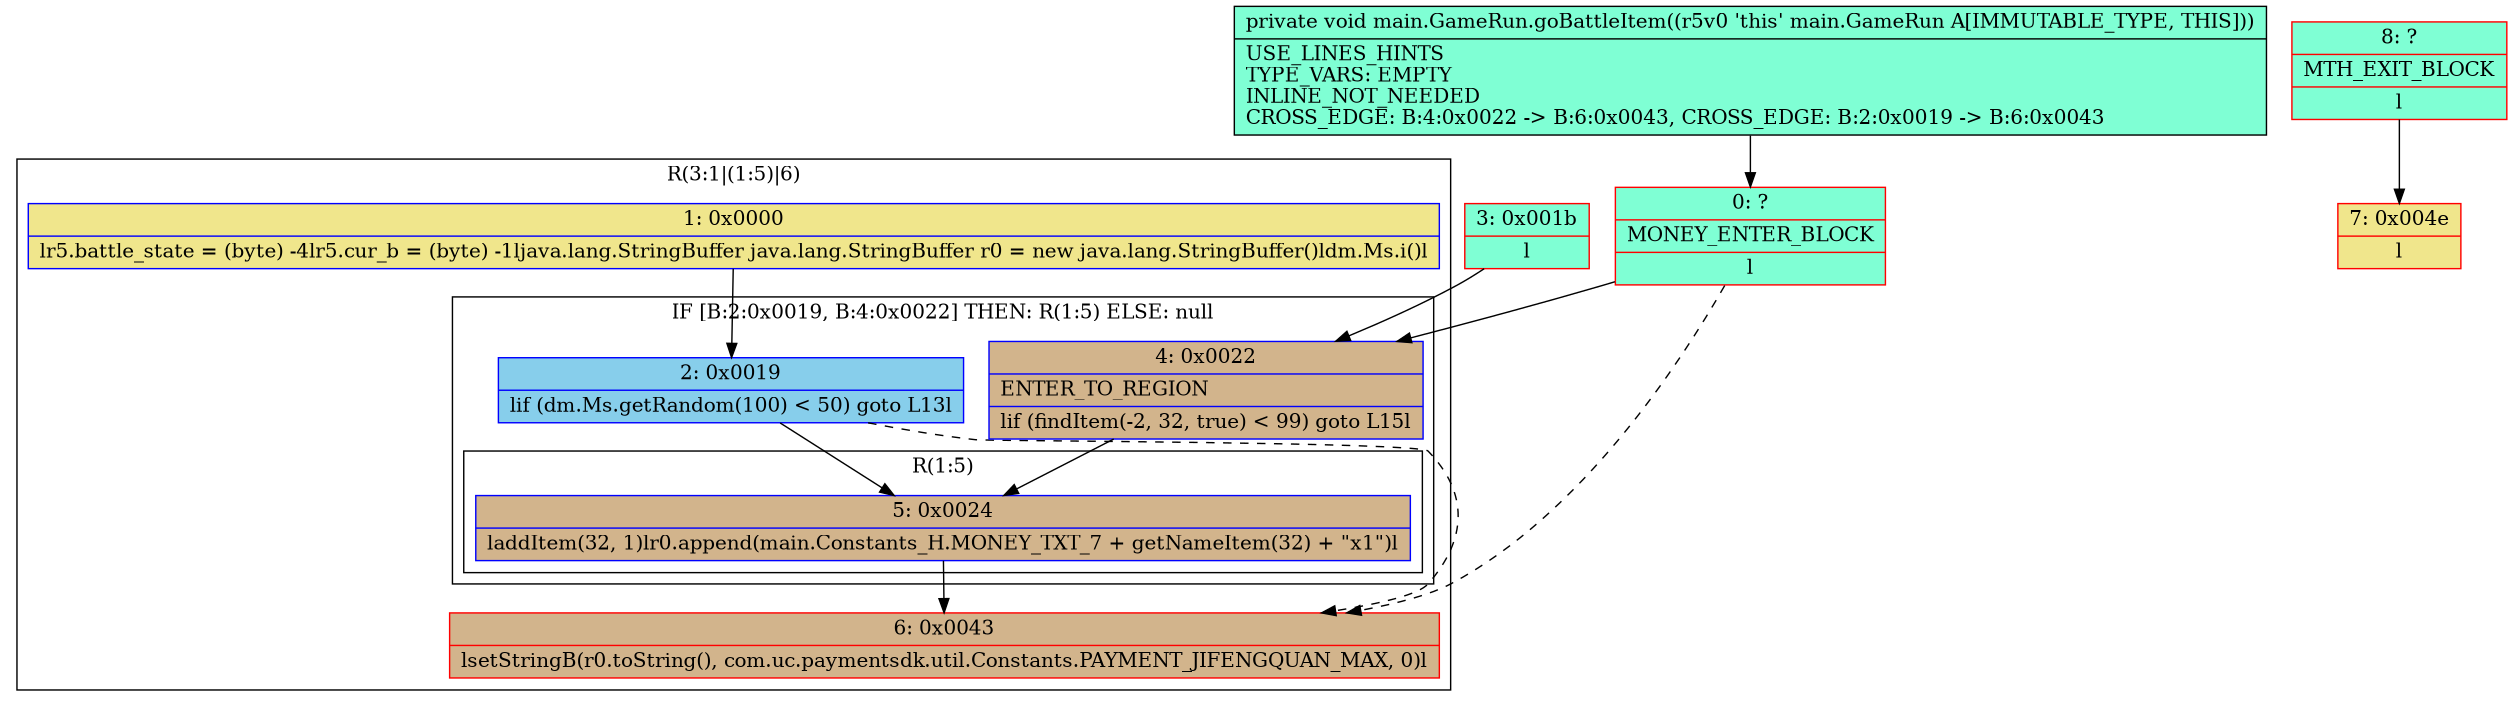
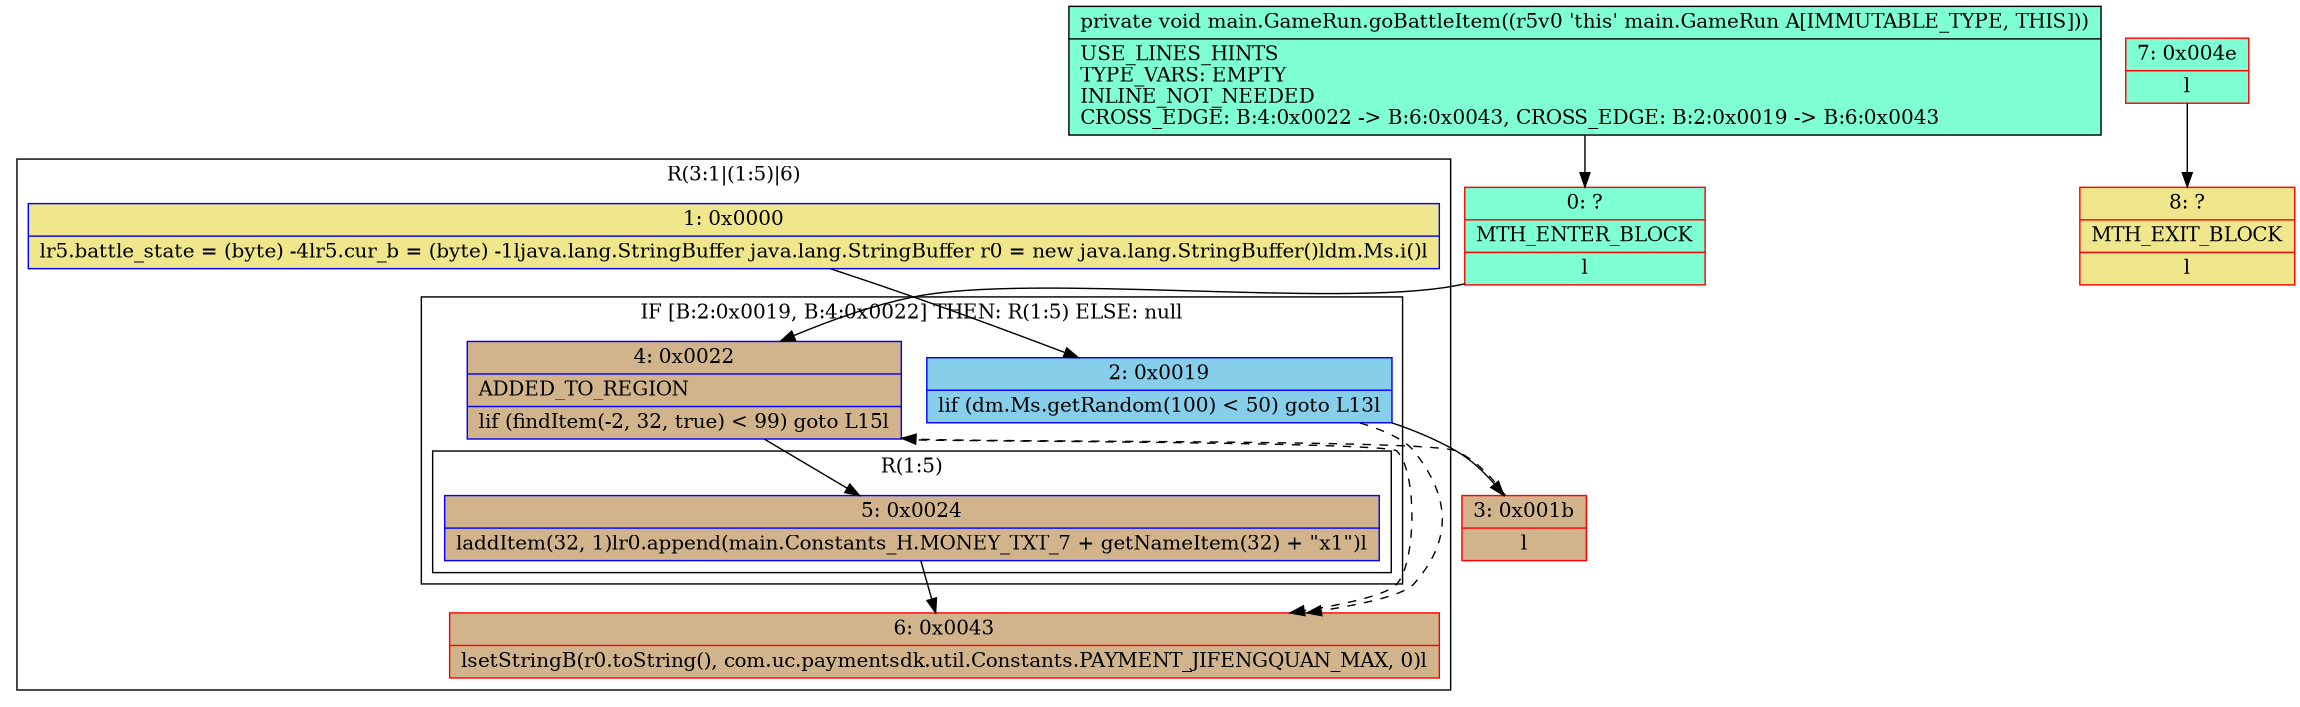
  digraph {
    node [color=red fillcolor=tan shape=record style=filled]
    n1 [color=blue label="{5\:\ 0x0024|laddItem(32, 1)lr0.append(main.Constants_H.MONEY_TXT_7 + getNameItem(32) + \"x1\")l}"]
    n2 [color=blue fillcolor=skyblue label="{2\:\ 0x0019|lif (dm.Ms.getRandom(100) \< 50) goto L13l}"]
-   n3 [color=blue label="{4\:\ 0x0022|ENTER_TO_REGION\l|lif (findItem(\-2, 32, true) \< 99) goto L15l}"]
+   n3 [color=blue label="{4\:\ 0x0022|ADDED_TO_REGION\l|lif (findItem(\-2, 32, true) \< 99) goto L15l}"]
    n4 [color=blue fillcolor=khaki label="{1\:\ 0x0000|lr5.battle_state = (byte) \-4lr5.cur_b = (byte) \-1ljava.lang.StringBuffer java.lang.StringBuffer r0 = new java.lang.StringBuffer()ldm.Ms.i()l}"]
    n5 [label="{6\:\ 0x0043|lsetStringB(r0.toString(), com.uc.paymentsdk.util.Constants.PAYMENT_JIFENGQUAN_MAX, 0)l}"]
-   n6 [fillcolor=aquamarine label="{3\:\ 0x001b|l}"]
-   n7 [fillcolor=khaki label="{7\:\ 0x004e|l}"]
-   n8 [fillcolor=aquamarine label="{8\:\ ?|MTH_EXIT_BLOCK\l|l}"]
-   n9 [fillcolor=aquamarine label="{0\:\ ?|MONEY_ENTER_BLOCK\l|l}"]
+   n6 [label="{3\:\ 0x001b|l}"]
+   n7 [fillcolor=aquamarine label="{7\:\ 0x004e|l}"]
+   n8 [fillcolor=khaki label="{8\:\ ?|MTH_EXIT_BLOCK\l|l}"]
+   n9 [fillcolor=aquamarine label="{0\:\ ?|MTH_ENTER_BLOCK\l|l}"]
    n10 [fillcolor=aquamarine label="{private void main.GameRun.goBattleItem((r5v0 'this' main.GameRun A[IMMUTABLE_TYPE, THIS]))  | USE_LINES_HINTS\lTYPE_VARS: EMPTY\lINLINE_NOT_NEEDED\lCROSS_EDGE: B:4:0x0022 \-\> B:6:0x0043, CROSS_EDGE: B:2:0x0019 \-\> B:6:0x0043\l}" color=""]
    subgraph cluster_1 {
      label="R(3:1|(1:5)|6)"
      n4
      n5
      subgraph cluster_2 {
        label="IF [B:2:0x0019, B:4:0x0022] THEN: R(1:5) ELSE: null"
        n2
        n3
        subgraph cluster_3 {
          label="R(1:5)"
          n1
        }
      }
    }
    n1 -> n5
    n2 -> n5 [style=dashed]
-   n2 -> n1
+   n2 -> n6
    n3 -> n1
-   n9 -> n5 [style=dashed]
+   n3 -> n5 [style=dashed]
    n4 -> n2
-   n6 -> n3
-   n8 -> n7
+   n6 -> n3 [style=dashed]
+   n7 -> n8
    n9 -> n3
    n10 -> n9
  }
